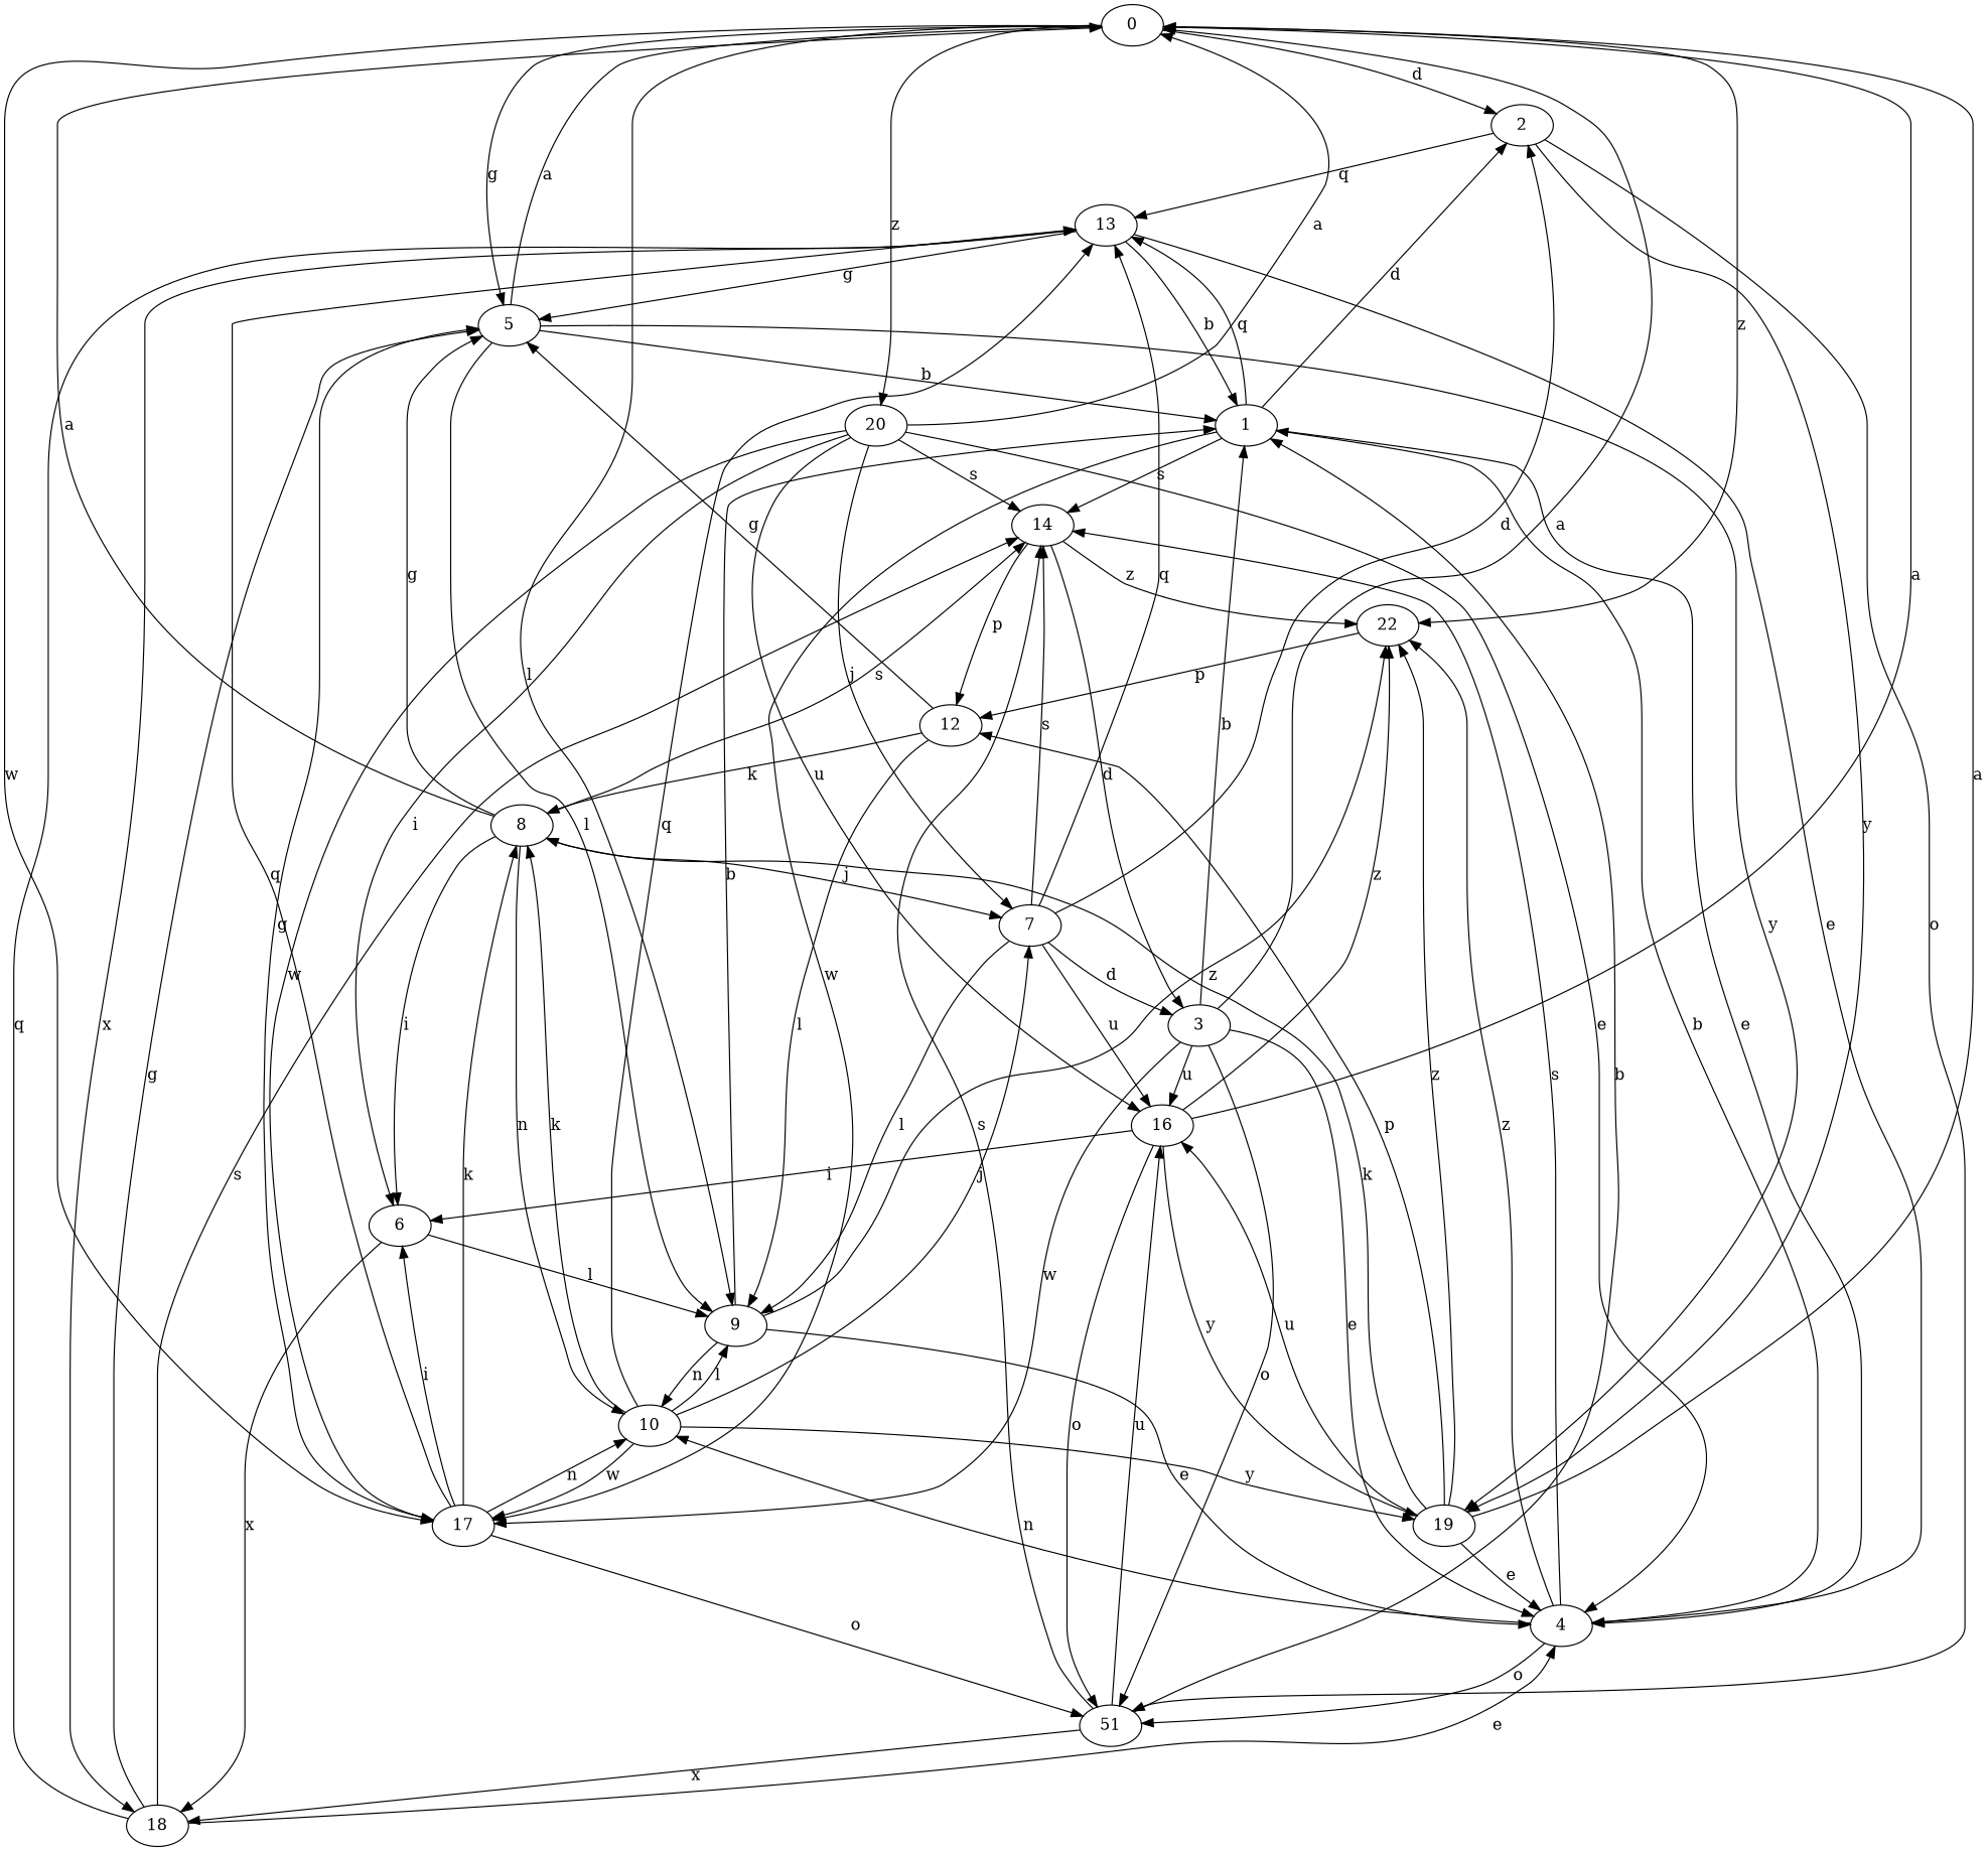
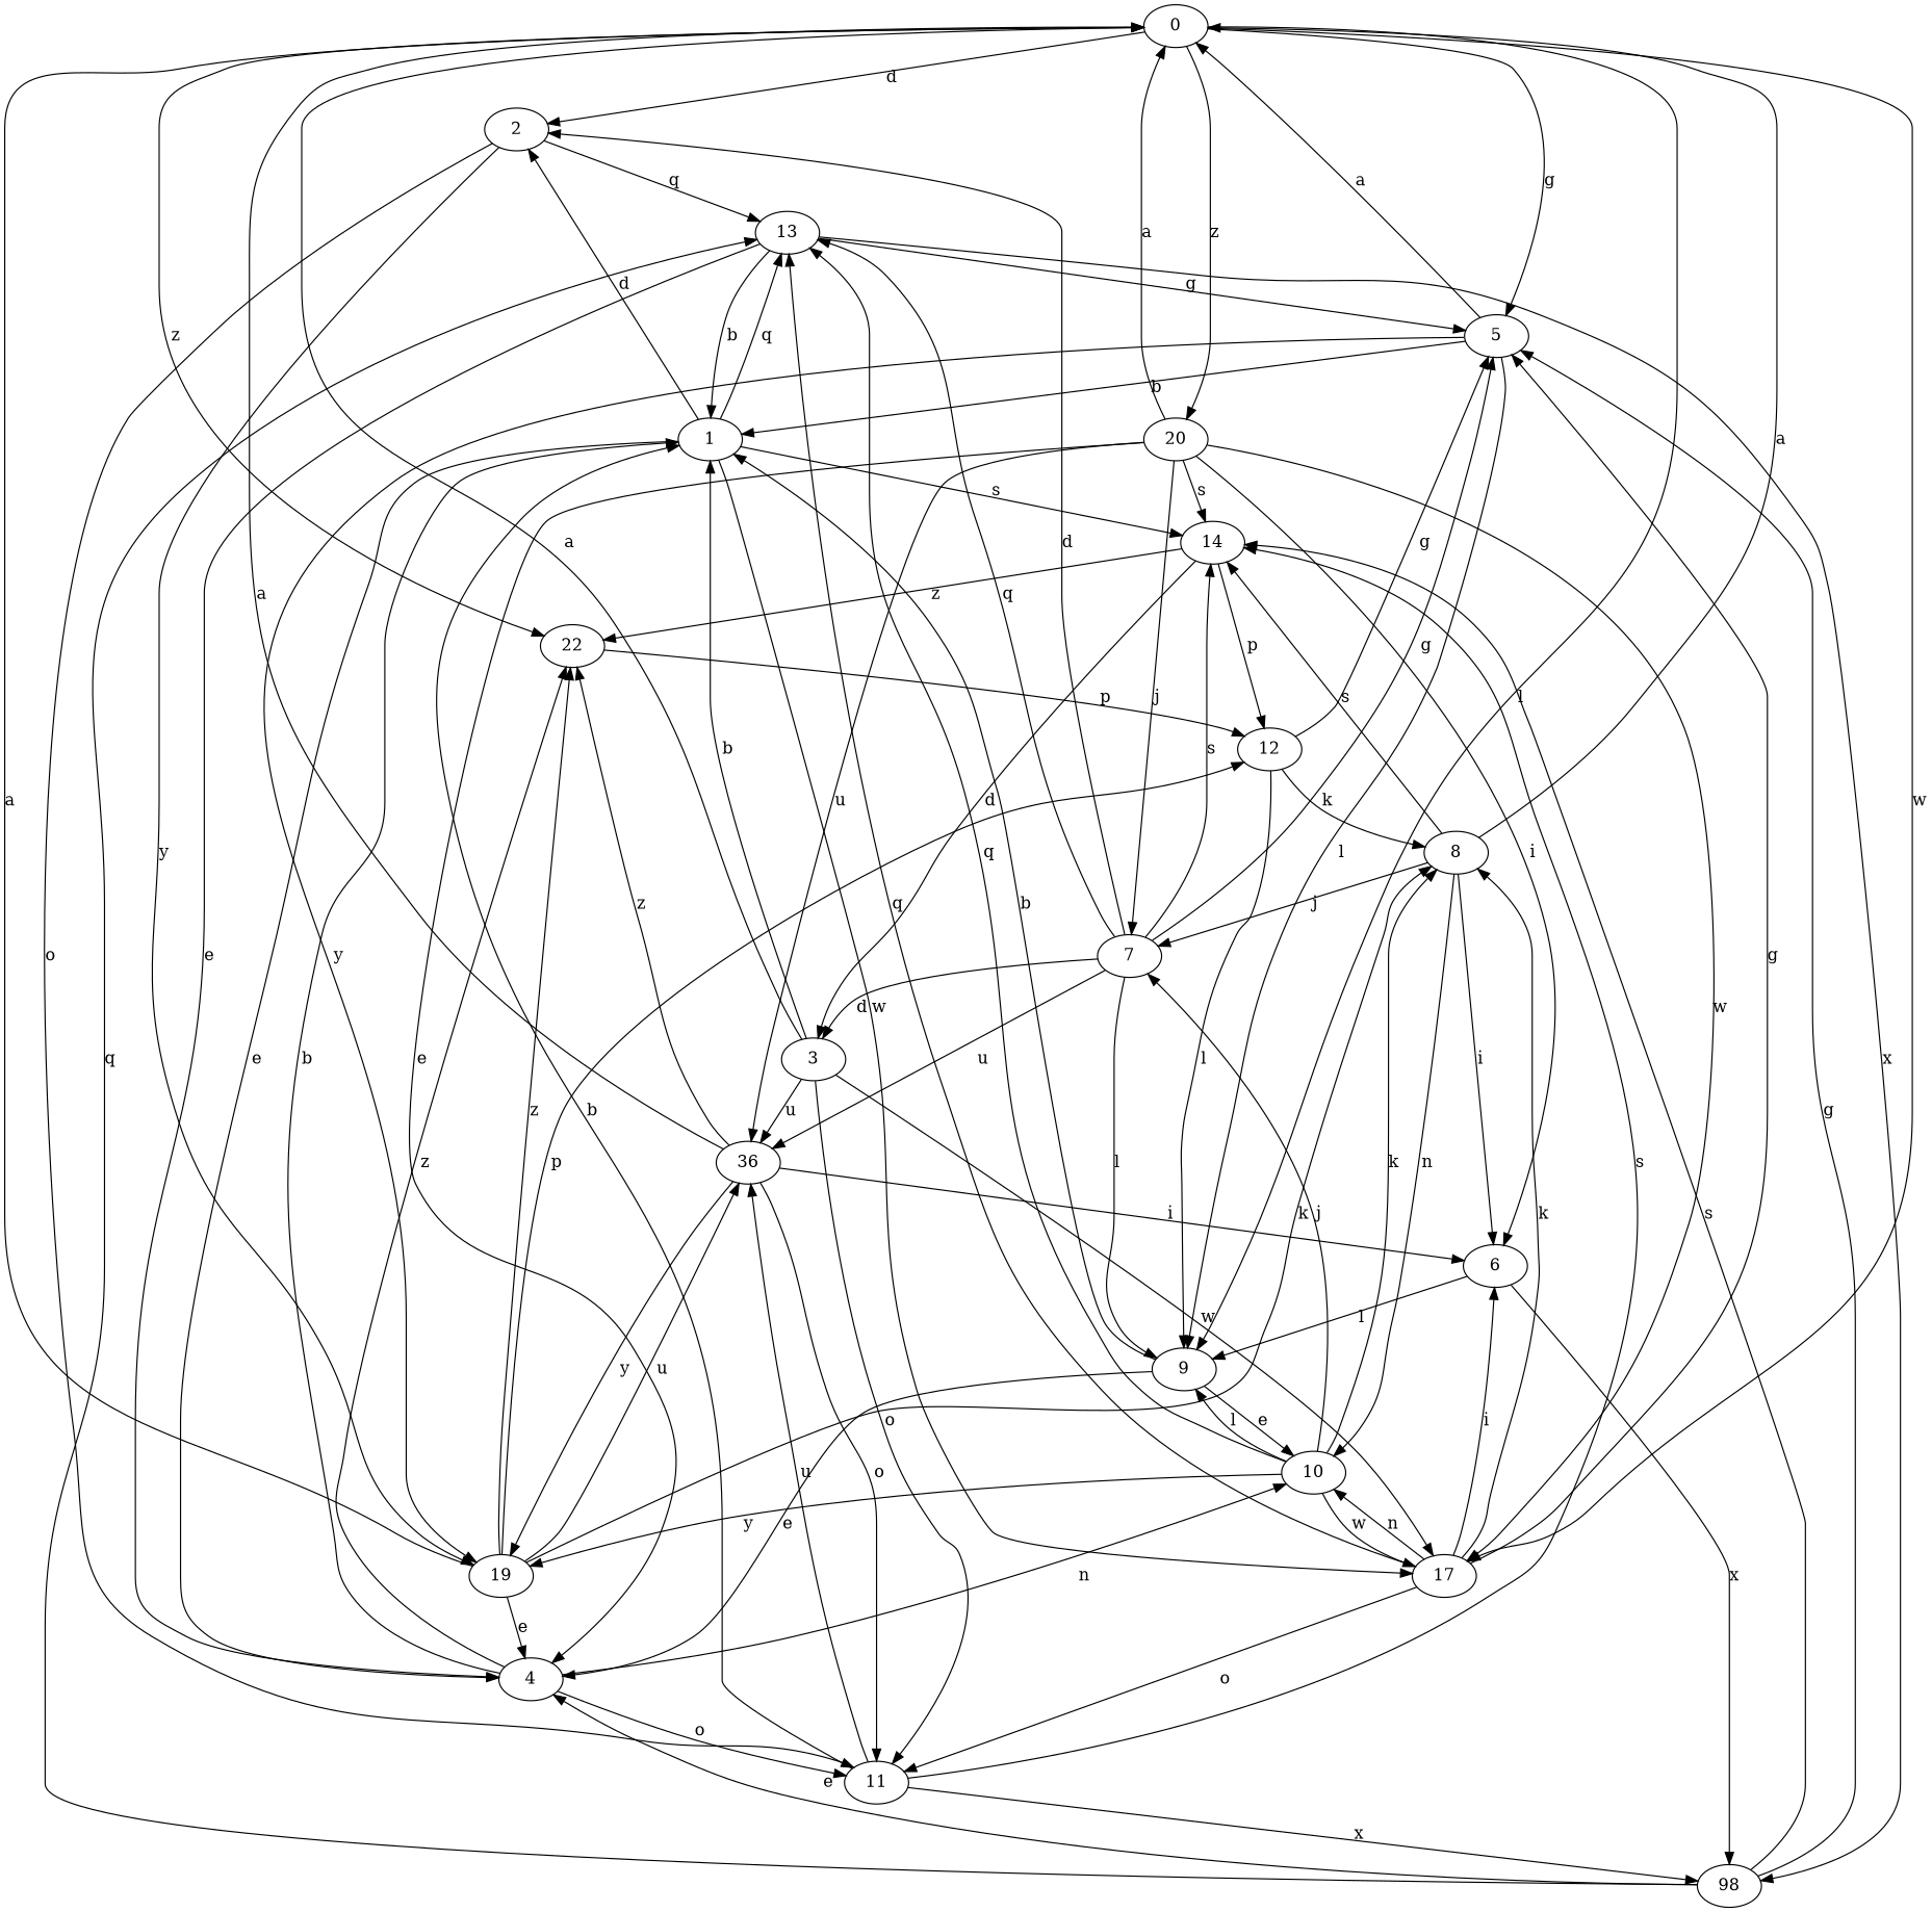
  strict digraph {
    0
    2
    5
    9
    17
    20
    22
    13
-   11 [label=51]
+   11
    19
    1
    4
    10
    6
    8
    14
-   16
+   16 [label=36]
    7
    12
-   18
+   18 [label=98]
    3
    0 -> 2 [label=d]
    0 -> 5 [label=g]
    0 -> 9 [label=l]
    0 -> 17 [label=w]
    0 -> 20 [label=z]
    0 -> 22 [label=z]
    2 -> 13 [label=q]
    2 -> 11 [label=o]
    2 -> 19 [label=y]
    5 -> 0 [label=a]
    5 -> 9 [label=l]
    5 -> 19 [label=y]
    5 -> 1 [label=b]
-   9 -> 22 [label=z]
    9 -> 1 [label=b]
    9 -> 4 [label=e]
-   9 -> 10 [label=n]
+   9 -> 10 [label=e]
    17 -> 5 [label=g]
    17 -> 13 [label=q]
    17 -> 11 [label=o]
    17 -> 10 [label=n]
    17 -> 6 [label=i]
    17 -> 8 [label=k]
    20 -> 0 [label=a]
    20 -> 17 [label=w]
    20 -> 4 [label=e]
    20 -> 6 [label=i]
    20 -> 14 [label=s]
    20 -> 16 [label=u]
    20 -> 7 [label=j]
    22 -> 12 [label=p]
    13 -> 5 [label=g]
    13 -> 1 [label=b]
    13 -> 4 [label=e]
    13 -> 18 [label=x]
    11 -> 1 [label=b]
    11 -> 14 [label=s]
    11 -> 16 [label=u]
    11 -> 18 [label=x]
    19 -> 0 [label=a]
    19 -> 22 [label=z]
    19 -> 4 [label=e]
    19 -> 8 [label=k]
    19 -> 16 [label=u]
    19 -> 12 [label=p]
    1 -> 2 [label=d]
    1 -> 17 [label=w]
    1 -> 13 [label=q]
    1 -> 4 [label=e]
    1 -> 14 [label=s]
    4 -> 22 [label=z]
    4 -> 11 [label=o]
    4 -> 1 [label=b]
    4 -> 10 [label=n]
-   4 -> 14 [label=s]
    10 -> 9 [label=l]
    10 -> 17 [label=w]
    10 -> 13 [label=q]
    10 -> 19 [label=y]
    10 -> 8 [label=k]
    10 -> 7 [label=j]
    6 -> 9 [label=l]
    6 -> 18 [label=x]
    8 -> 0 [label=a]
-   8 -> 5 [label=g]
+   7 -> 5 [label=g]
    8 -> 10 [label=n]
    8 -> 6 [label=i]
    8 -> 14 [label=s]
    8 -> 7 [label=j]
    14 -> 22 [label=z]
    14 -> 12 [label=p]
    14 -> 3 [label=d]
    16 -> 0 [label=a]
    16 -> 22 [label=z]
    16 -> 11 [label=o]
    16 -> 19 [label=y]
    16 -> 6 [label=i]
    7 -> 2 [label=d]
    7 -> 9 [label=l]
    7 -> 13 [label=q]
    7 -> 14 [label=s]
    7 -> 16 [label=u]
    7 -> 3 [label=d]
    12 -> 5 [label=g]
    12 -> 9 [label=l]
    12 -> 8 [label=k]
    18 -> 5 [label=g]
    18 -> 13 [label=q]
    18 -> 4 [label=e]
    18 -> 14 [label=s]
    3 -> 0 [label=a]
    3 -> 17 [label=w]
    3 -> 11 [label=o]
    3 -> 1 [label=b]
-   3 -> 4 [label=e]
    3 -> 16 [label=u]
  }
